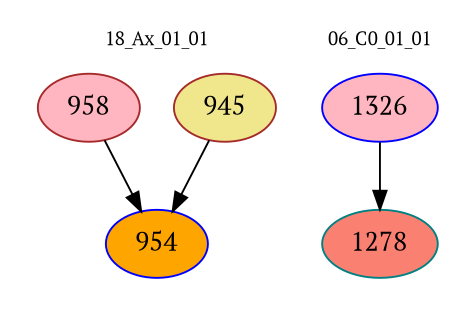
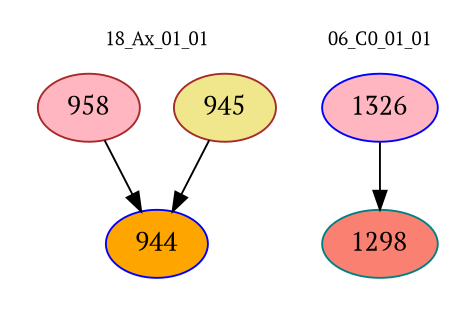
  digraph {
    fontname="PT Serif"
    node [color=brown fillcolor=lightpink fontname="PT Serif" style=filled]
    edge [color=black fontname="PT Serif"]
    n1 [fillcolor=khaki label=945]
-   n2 [color=blue fillcolor=orange label=954]
+   n2 [color=blue fillcolor=orange label=944]
    n3 [label=958]
    n4 [color=blue label=1326]
-   n5 [color=teal fillcolor=salmon label=1278]
+   n5 [color=teal fillcolor=salmon label=1298]
    subgraph cluster_1 {
      color=white
      fontsize=10
      label="18_Ax_01_01"
      n1
      n2
      n3
    }
    subgraph cluster_2 {
      color=white
      fontsize=10
      label="06_C0_01_01"
      n4
      n5
    }
    n1 -> n2
    n3 -> n2
    n4 -> n5
  }
